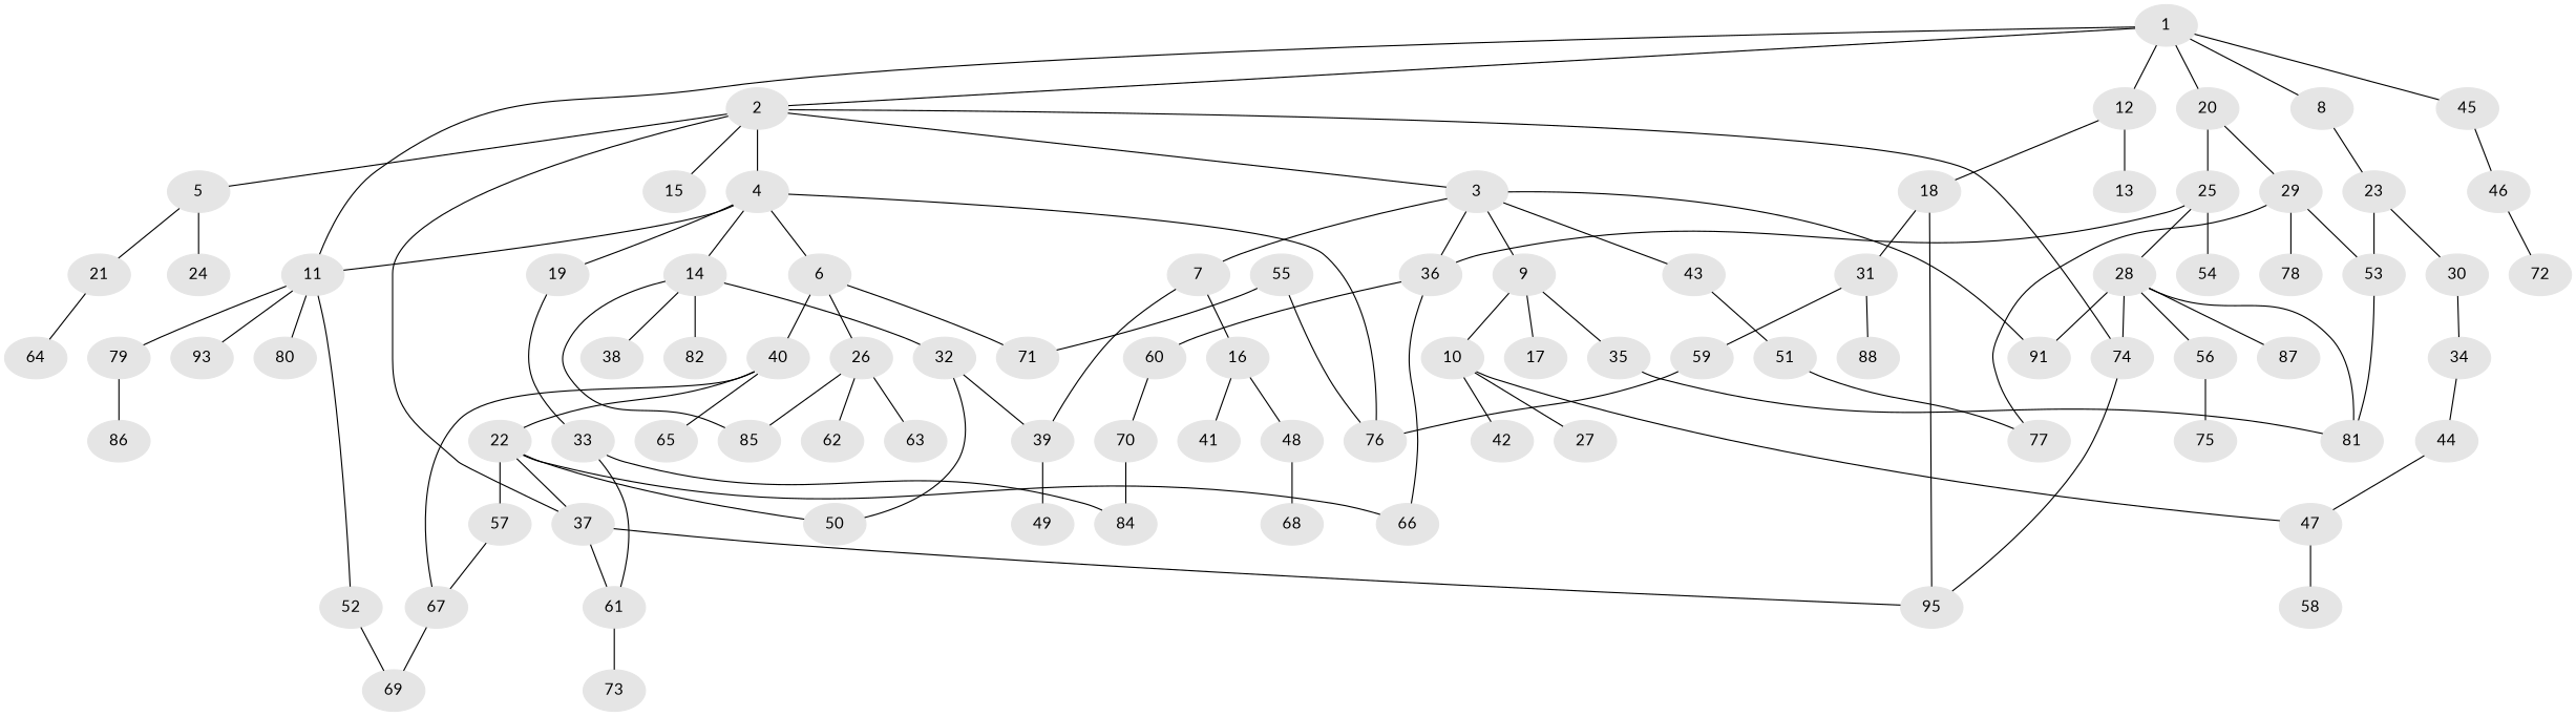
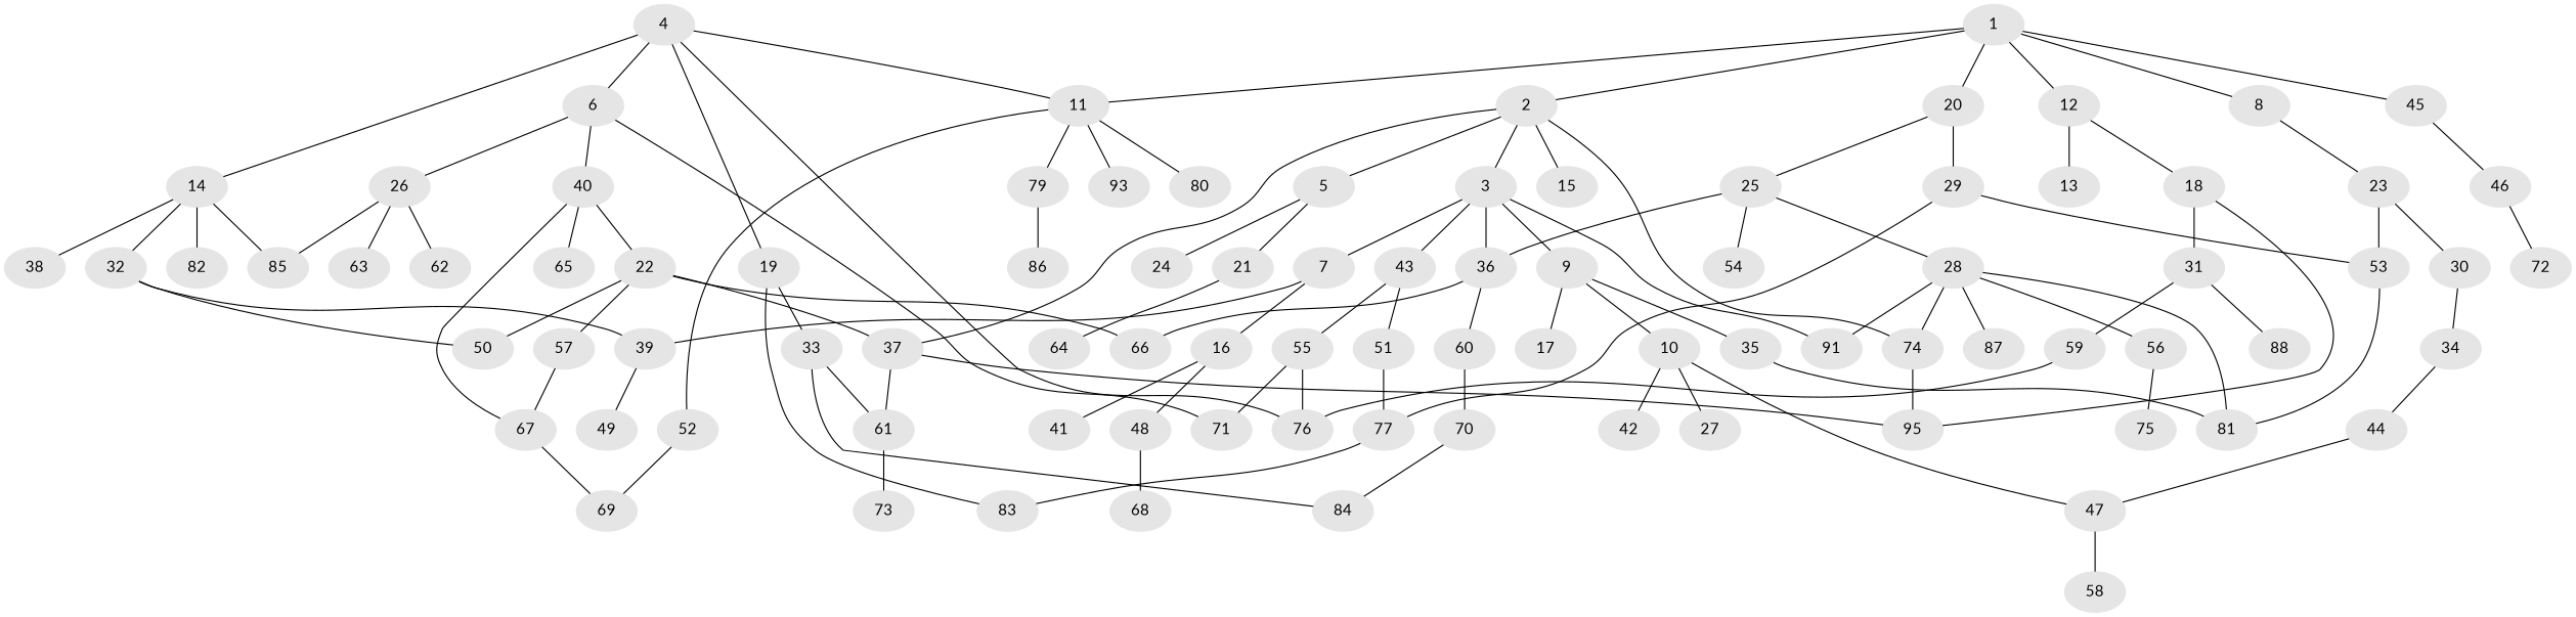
  graph {
    fontname=Lato
    node [color=gray90 fontname=Lato style=filled]
    edge [fontname=Lato]
    1
    2
    8
    11
    12
    20
    45
    3
    4
    5
    15
    37
    74
    23
    52
    79
    80
    93
    13
    18
    25
    29
    46
    7
    9
    36
    43
    91
    6
    14
    19
    76
    21
    24
    n35 [label=95]
    61
    16
    39
    10
    17
    35
    66
    60
    51
    55
    26
    40
    71
    32
    38
    85
    82
    33
+   83
    64
    62
    63
    22
    65
    67
    41
    48
    49
    30
    53
    27
    42
    47
    81
    58
    50
    57
    69
    86
    31
    68
    59
    88
    84
    28
    54
    77
-   78
    34
    56
    87
    75
    44
    73
    70
    72
    1 -- 2
    1 -- 8
    1 -- 11
    1 -- 12
    1 -- 20
    1 -- 45
    2 -- 3
-   2 -- 4
    2 -- 5
    2 -- 15
    2 -- 37
    2 -- 74
    8 -- 23
    11 -- 52
    11 -- 79
    11 -- 80
    11 -- 93
    12 -- 13
    12 -- 18
    20 -- 25
    20 -- 29
    45 -- 46
    3 -- 7
    3 -- 9
    3 -- 36
    3 -- 43
    3 -- 91
    4 -- 11
    4 -- 6
    4 -- 14
    4 -- 19
    4 -- 76
    5 -- 21
    5 -- 24
    37 -- n35
    37 -- 61
    74 -- n35
    23 -- 30
    23 -- 53
    52 -- 69
    79 -- 86
    18 -- n35
    18 -- 31
    25 -- 36
    25 -- 28
    25 -- 54
    29 -- 53
    29 -- 77
-   29 -- 78
    46 -- 72
    7 -- 16
    7 -- 39
    9 -- 10
    9 -- 17
    9 -- 35
    36 -- 66
    36 -- 60
    43 -- 51
+   43 -- 55
    6 -- 26
    6 -- 40
    6 -- 71
    14 -- 32
    14 -- 38
    14 -- 85
    14 -- 82
    19 -- 33
+   19 -- 83
    21 -- 64
    61 -- 73
    16 -- 41
    16 -- 48
    39 -- 49
    10 -- 27
    10 -- 42
    10 -- 47
    35 -- 81
    60 -- 70
    51 -- 77
    55 -- 76
    55 -- 71
    26 -- 85
    26 -- 62
    26 -- 63
    40 -- 22
    40 -- 65
    40 -- 67
    32 -- 39
    32 -- 50
    33 -- 61
    33 -- 84
    22 -- 37
    22 -- 66
    22 -- 50
    22 -- 57
    67 -- 69
    48 -- 68
    30 -- 34
    53 -- 81
    47 -- 58
    57 -- 67
    31 -- 59
    31 -- 88
    59 -- 76
    28 -- 74
    28 -- 91
    28 -- 81
    28 -- 56
    28 -- 87
+   77 -- 83
    34 -- 44
    56 -- 75
    44 -- 47
    70 -- 84
  }
